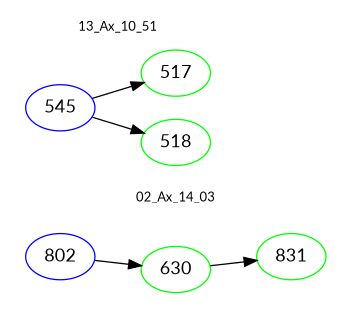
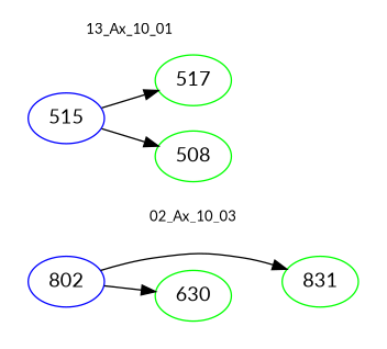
  digraph {
    fontname=Lato
    rankdir=LR
    node [color=green fontname=Lato]
    edge [color=black fontname=Lato]
    n1 [color=blue label=802]
    n2 [label=630]
    n3 [label=831]
-   n4 [color=blue label=545]
-   n5 [label=518]
+   n4 [color=blue label=515]
+   n5 [label=508]
    n6 [label=517]
    subgraph cluster_1 {
      color=white
      fontsize=10
-     label="02_Ax_14_03"
+     label="02_Ax_10_03"
      n1
      n2
      n3
    }
    subgraph cluster_2 {
      color=white
      fontsize=10
-     label="13_Ax_10_51"
+     label="13_Ax_10_01"
      n4
      n5
      n6
    }
    n1 -> n2
-   n2 -> n3
+   n1 -> n3
    n4 -> n5
    n4 -> n6
  }
